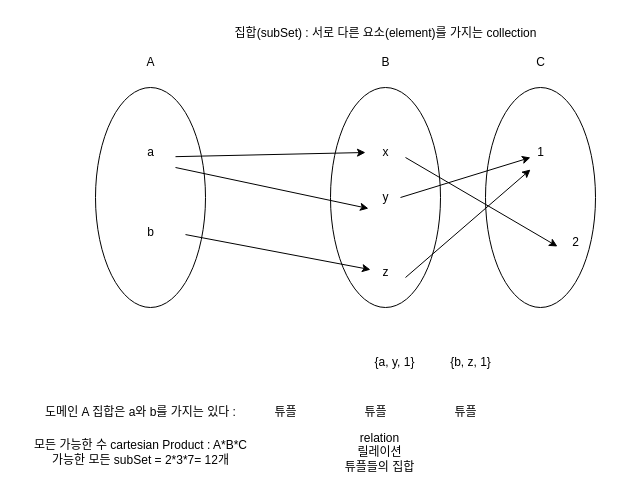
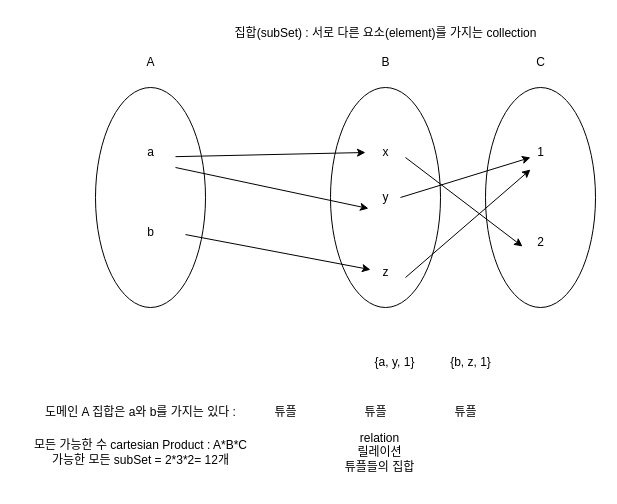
  <mxCell id="0" />
  <mxCell id="1" parent="0" />
  <mxCell id="2" value="" style="ellipse;whiteSpace=wrap;html=1;" vertex="1" parent="1"><mxGeometry x="95" y="87" width="110" height="220" as="geometry" /></mxCell>
  <mxCell id="3" value="" style="ellipse;whiteSpace=wrap;html=1;" vertex="1" parent="1"><mxGeometry x="330" y="87" width="110" height="220" as="geometry" /></mxCell>
  <mxCell id="4" value="a" style="text;html=1;align=center;verticalAlign=middle;resizable=0;points=[];autosize=1;strokeColor=none;fillColor=none;" vertex="1" parent="1"><mxGeometry x="135" y="137" width="30" height="30" as="geometry" /></mxCell>
  <mxCell id="5" value="b" style="text;html=1;align=center;verticalAlign=middle;resizable=0;points=[];autosize=1;strokeColor=none;fillColor=none;" vertex="1" parent="1"><mxGeometry x="135" y="217" width="30" height="30" as="geometry" /></mxCell>
  <mxCell id="6" value="y" style="text;html=1;align=center;verticalAlign=middle;resizable=0;points=[];autosize=1;strokeColor=none;fillColor=none;" vertex="1" parent="1"><mxGeometry x="370" y="182" width="30" height="30" as="geometry" /></mxCell>
  <mxCell id="7" value="x" style="text;html=1;align=center;verticalAlign=middle;resizable=0;points=[];autosize=1;strokeColor=none;fillColor=none;" vertex="1" parent="1"><mxGeometry x="370" y="137" width="30" height="30" as="geometry" /></mxCell>
  <mxCell id="8" value="" style="edgeStyle=none;orthogonalLoop=1;jettySize=auto;html=1;rounded=0;" edge="1" parent="1"><mxGeometry width="100" relative="1" as="geometry"><mxPoint x="175.003" y="156.158" as="sourcePoint" /><mxPoint x="365" y="152" as="targetPoint" /><Array as="points" /></mxGeometry></mxCell>
  <mxCell id="9" value="" style="edgeStyle=none;orthogonalLoop=1;jettySize=auto;html=1;rounded=0;" edge="1" parent="1" target="10"><mxGeometry width="100" relative="1" as="geometry"><mxPoint x="185.003" y="234.078" as="sourcePoint" /><mxPoint x="615" y="229.92" as="targetPoint" /><Array as="points" /></mxGeometry></mxCell>
  <mxCell id="10" value="z" style="text;html=1;align=center;verticalAlign=middle;resizable=0;points=[];autosize=1;strokeColor=none;fillColor=none;" vertex="1" parent="1"><mxGeometry x="370" y="257" width="30" height="30" as="geometry" /></mxCell>
  <mxCell id="11" value="집합(subSet) : 서로 다른 요소(element)를 가지는 collection&lt;div&gt;&lt;br&gt;&lt;/div&gt;" style="text;html=1;align=center;verticalAlign=middle;resizable=0;points=[];autosize=1;strokeColor=none;fillColor=none;" vertex="1" parent="1"><mxGeometry x="225" y="20" width="320" height="40" as="geometry" /></mxCell>
  <mxCell id="12" value="" style="ellipse;whiteSpace=wrap;html=1;" vertex="1" parent="1"><mxGeometry x="485" y="87" width="110" height="220" as="geometry" /></mxCell>
  <mxCell id="13" value="1" style="text;html=1;align=center;verticalAlign=middle;resizable=0;points=[];autosize=1;strokeColor=none;fillColor=none;" vertex="1" parent="1"><mxGeometry x="525" y="137" width="30" height="30" as="geometry" /></mxCell>
- <mxCell id="14" value="2" style="text;html=1;align=center;verticalAlign=middle;resizable=0;points=[];autosize=1;strokeColor=none;fillColor=none;" vertex="1" parent="1"><mxGeometry x="560" y="227" width="30" height="30" as="geometry" /></mxCell>
+ <mxCell id="14" value="2" style="text;html=1;align=center;verticalAlign=middle;resizable=0;points=[];autosize=1;strokeColor=none;fillColor=none;" vertex="1" parent="1"><mxGeometry x="525" y="227" width="30" height="30" as="geometry" /></mxCell>
  <mxCell id="15" value="" style="edgeStyle=none;orthogonalLoop=1;jettySize=auto;html=1;rounded=0;entryX=-0.1;entryY=0.633;entryDx=0;entryDy=0;entryPerimeter=0;" edge="1" parent="1" target="14"><mxGeometry width="100" relative="1" as="geometry"><mxPoint x="405" y="157" as="sourcePoint" /><mxPoint x="525" y="277" as="targetPoint" /><Array as="points" /></mxGeometry></mxCell>
  <mxCell id="16" value="" style="edgeStyle=none;orthogonalLoop=1;jettySize=auto;html=1;rounded=0;entryX=0.167;entryY=1.067;entryDx=0;entryDy=0;entryPerimeter=0;" edge="1" parent="1" target="13"><mxGeometry width="100" relative="1" as="geometry"><mxPoint x="405" y="277" as="sourcePoint" /><mxPoint x="505" y="277" as="targetPoint" /><Array as="points" /></mxGeometry></mxCell>
  <mxCell id="17" value="" style="edgeStyle=none;orthogonalLoop=1;jettySize=auto;html=1;rounded=0;entryX=-0.067;entryY=0.867;entryDx=0;entryDy=0;entryPerimeter=0;" edge="1" parent="1" target="6"><mxGeometry width="100" relative="1" as="geometry"><mxPoint x="175" y="167" as="sourcePoint" /><mxPoint x="285" y="207" as="targetPoint" /><Array as="points" /></mxGeometry></mxCell>
  <mxCell id="18" value="" style="edgeStyle=none;orthogonalLoop=1;jettySize=auto;html=1;rounded=0;" edge="1" parent="1"><mxGeometry width="100" relative="1" as="geometry"><mxPoint x="400" y="197" as="sourcePoint" /><mxPoint x="530" y="157" as="targetPoint" /><Array as="points" /></mxGeometry></mxCell>
  <mxCell id="19" value="{a, y, 1}" style="text;html=1;align=center;verticalAlign=middle;resizable=0;points=[];autosize=1;strokeColor=none;fillColor=none;" vertex="1" parent="1"><mxGeometry x="364" y="347" width="60" height="30" as="geometry" /></mxCell>
  <mxCell id="20" value="{b, z, 1}" style="text;html=1;align=center;verticalAlign=middle;resizable=0;points=[];autosize=1;strokeColor=none;fillColor=none;" vertex="1" parent="1"><mxGeometry x="440" y="347" width="60" height="30" as="geometry" /></mxCell>
  <mxCell id="21" value="튜플" style="text;html=1;align=center;verticalAlign=middle;resizable=0;points=[];autosize=1;strokeColor=none;fillColor=none;" vertex="1" parent="1"><mxGeometry x="260" y="397" width="50" height="30" as="geometry" /></mxCell>
  <mxCell id="22" value="relation&lt;div&gt;릴레이션&lt;/div&gt;&lt;div&gt;튜플들의 집합&lt;/div&gt;" style="text;html=1;align=center;verticalAlign=middle;resizable=0;points=[];autosize=1;strokeColor=none;fillColor=none;" vertex="1" parent="1"><mxGeometry x="329" y="422" width="100" height="60" as="geometry" /></mxCell>
  <mxCell id="23" value="A" style="text;html=1;align=center;verticalAlign=middle;resizable=0;points=[];autosize=1;strokeColor=none;fillColor=none;" vertex="1" parent="1"><mxGeometry x="135" y="47" width="30" height="30" as="geometry" /></mxCell>
  <mxCell id="24" value="B" style="text;html=1;align=center;verticalAlign=middle;resizable=0;points=[];autosize=1;strokeColor=none;fillColor=none;" vertex="1" parent="1"><mxGeometry x="370" y="47" width="30" height="30" as="geometry" /></mxCell>
  <mxCell id="25" value="C" style="text;html=1;align=center;verticalAlign=middle;resizable=0;points=[];autosize=1;strokeColor=none;fillColor=none;" vertex="1" parent="1"><mxGeometry x="525" y="47" width="30" height="30" as="geometry" /></mxCell>
  <mxCell id="26" value="도메인 A 집합은 a와 b를 가지는 있다 :" style="text;html=1;align=center;verticalAlign=middle;resizable=0;points=[];autosize=1;strokeColor=none;fillColor=none;" vertex="1" parent="1"><mxGeometry x="25" y="397" width="230" height="30" as="geometry" /></mxCell>
- <mxCell id="27" value="모든 가능한 수 cartesian Product : A*B*C&lt;div&gt;가능한 모든 subSet = 2*3*7= 12개&lt;/div&gt;" style="text;html=1;align=center;verticalAlign=middle;resizable=0;points=[];autosize=1;strokeColor=none;fillColor=none;" vertex="1" parent="1"><mxGeometry x="20" y="432" width="240" height="40" as="geometry" /></mxCell>
+ <mxCell id="27" value="모든 가능한 수 cartesian Product : A*B*C&lt;div&gt;가능한 모든 subSet = 2*3*2= 12개&lt;/div&gt;" style="text;html=1;align=center;verticalAlign=middle;resizable=0;points=[];autosize=1;strokeColor=none;fillColor=none;" vertex="1" parent="1"><mxGeometry x="20" y="432" width="240" height="40" as="geometry" /></mxCell>
  <mxCell id="28" value="튜플" style="text;html=1;align=center;verticalAlign=middle;resizable=0;points=[];autosize=1;strokeColor=none;fillColor=none;" vertex="1" parent="1"><mxGeometry x="350" y="397" width="50" height="30" as="geometry" /></mxCell>
  <mxCell id="29" value="튜플" style="text;html=1;align=center;verticalAlign=middle;resizable=0;points=[];autosize=1;strokeColor=none;fillColor=none;" vertex="1" parent="1"><mxGeometry x="440" y="397" width="50" height="30" as="geometry" /></mxCell>
